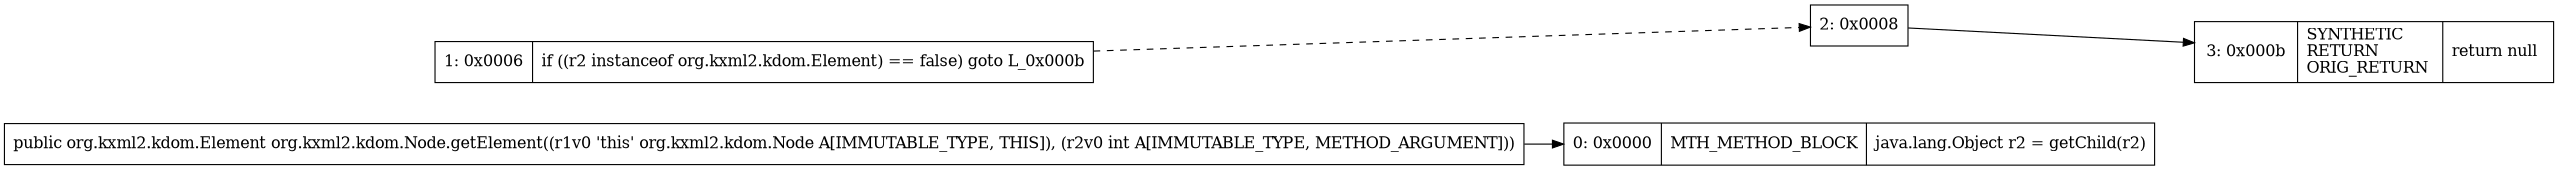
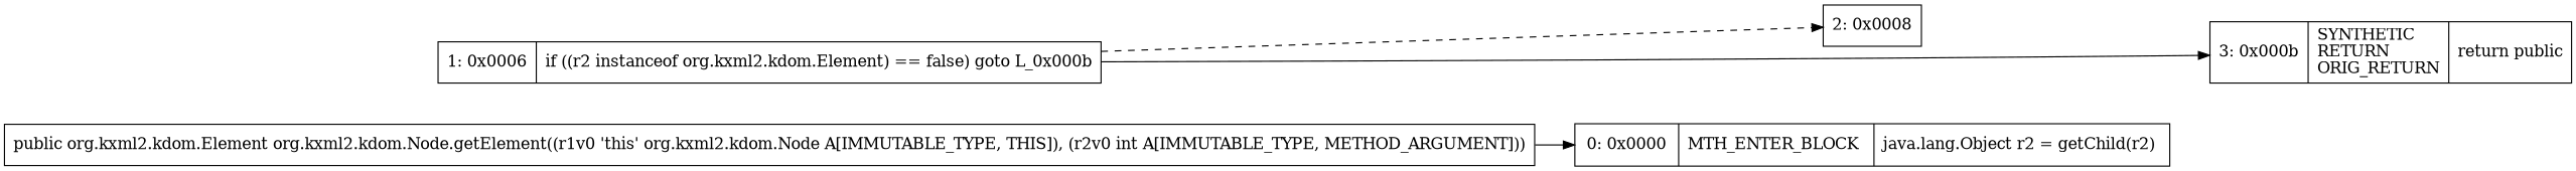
  digraph {
    fontname="DejaVu Serif"
    rankdir=LR
    node [fontname="DejaVu Serif" shape=record]
    edge [fontname="DejaVu Serif"]
-   n1 [label="{0\:\ 0x0000|MTH_METHOD_BLOCK\l|java.lang.Object r2 = getChild(r2)\l}"]
+   n1 [label="{0\:\ 0x0000|MTH_ENTER_BLOCK\l|java.lang.Object r2 = getChild(r2)\l}"]
    n2 [label="{1\:\ 0x0006|if ((r2 instanceof org.kxml2.kdom.Element) == false) goto L_0x000b\l}"]
    n3 [label="{2\:\ 0x0008}"]
-   n4 [label="{3\:\ 0x000b|SYNTHETIC\lRETURN\lORIG_RETURN\l|return null\l}"]
+   n4 [label="{3\:\ 0x000b|SYNTHETIC\lRETURN\lORIG_RETURN\l|return public\l}"]
    n5 [label="{public org.kxml2.kdom.Element org.kxml2.kdom.Node.getElement((r1v0 'this' org.kxml2.kdom.Node A[IMMUTABLE_TYPE, THIS]), (r2v0 int A[IMMUTABLE_TYPE, METHOD_ARGUMENT])) }"]
    n2 -> n3 [style=dashed]
-   n3 -> n4
+   n2 -> n4
    n5 -> n1
  }
